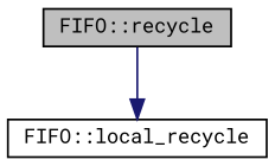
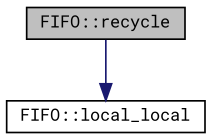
  digraph {
    rankdir=TB
    fontname="Roboto Mono"
    node [color=black fontname="Roboto Mono" fontsize=10 shape=record]
    n1 [fillcolor=grey75 fontcolor=black height=0.2 label="FIFO::recycle" style=filled width=0.4]
-   n2 [height=0.2 label="FIFO::local_recycle" width=0.4]
+   n2 [height=0.2 label="FIFO::local_local" width=0.4]
    n1 -> n2 [color=midnightblue fontname="Roboto Mono" fontsize=10 labelfontname=Helvetica labelfontsize=10 style=solid]
  }
